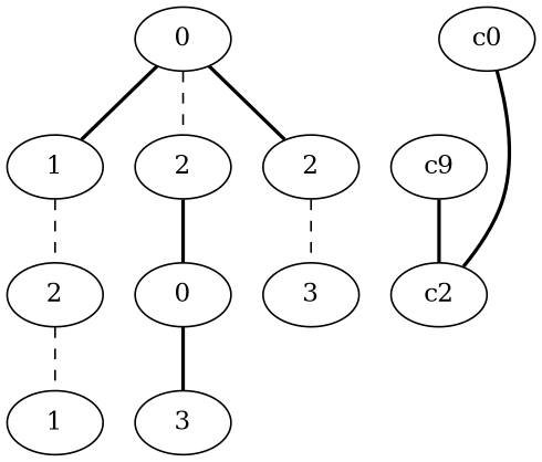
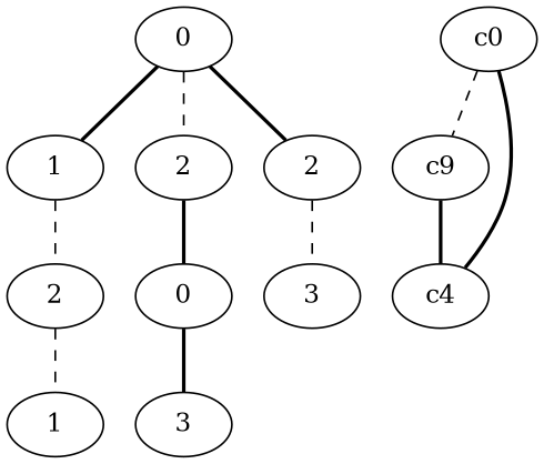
  graph {
    edge [style=bold]
    n1 [label=0]
    n2 [label=1]
    n3 [label=2]
    n4 [label=2]
    n5 [label=2]
    n6 [label=0]
    n7 [label=3]
    n8 [label=1]
    n9 [label=3]
    n10 [label=c9]
    c0
-   c2
+   c2 [label=c4]
    n1 -- n2
    n1 -- n3 [style=dashed]
    n1 -- n4
    n2 -- n5 [style=dashed]
    n3 -- n6
    n4 -- n7 [style=dashed]
    n5 -- n8 [style=dashed]
    n6 -- n9
    n10 -- c2
+   c0 -- n10 [style=dashed]
    c0 -- c2
  }
